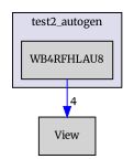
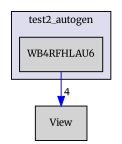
  digraph {
    compound=true
    fontname=Merriweather
    node [fillcolor=lightgrey fontname=Merriweather fontsize=10 shape=box style=filled]
-   n1 [label=WB4RFHLAU8 pencolor=black]
+   n1 [label=WB4RFHLAU6 pencolor=black]
    n2 [label=View]
    subgraph cluster_1 {
      bgcolor="#ddddee"
      fontsize=10
      label=test2_autogen
      pencolor=black
      n1
    }
    n1 -> n2 [headlabel=4 labeldistance=1.5 labelfontname=Helvetica labelfontsize=10 color=blue fontname=Merriweather]
  }
